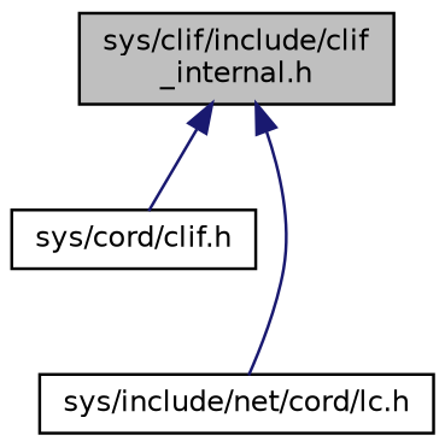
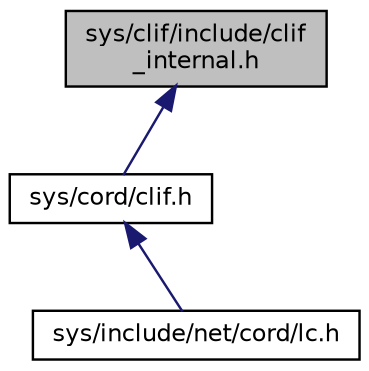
  digraph {
    node [color=black fillcolor=white fontname=Helvetica fontsize=10 shape=record style=filled]
    edge [color=midnightblue dir=back fontname=Helvetica fontsize=10 labelfontname=Helvetica labelfontsize=10 style=solid]
    n1 [fillcolor=grey75 fontcolor=black height=0.2 label="sys/clif/include/clif\l_internal.h" width=0.4]
    n2 [height=0.2 label="sys/cord/clif.h" width=0.4]
    n3 [height=0.2 label="sys/include/net/cord/lc.h" width=0.4]
    n1 -> n2
-   n1 -> n3
+   n2 -> n3
  }
